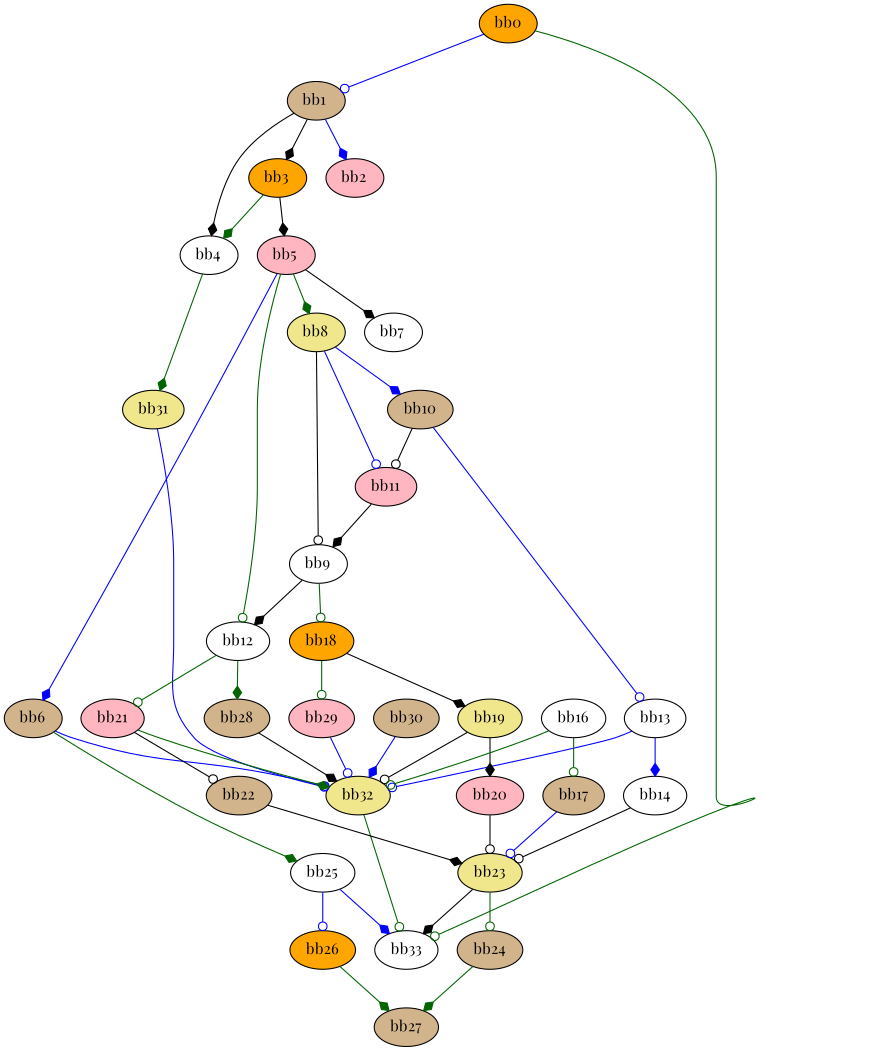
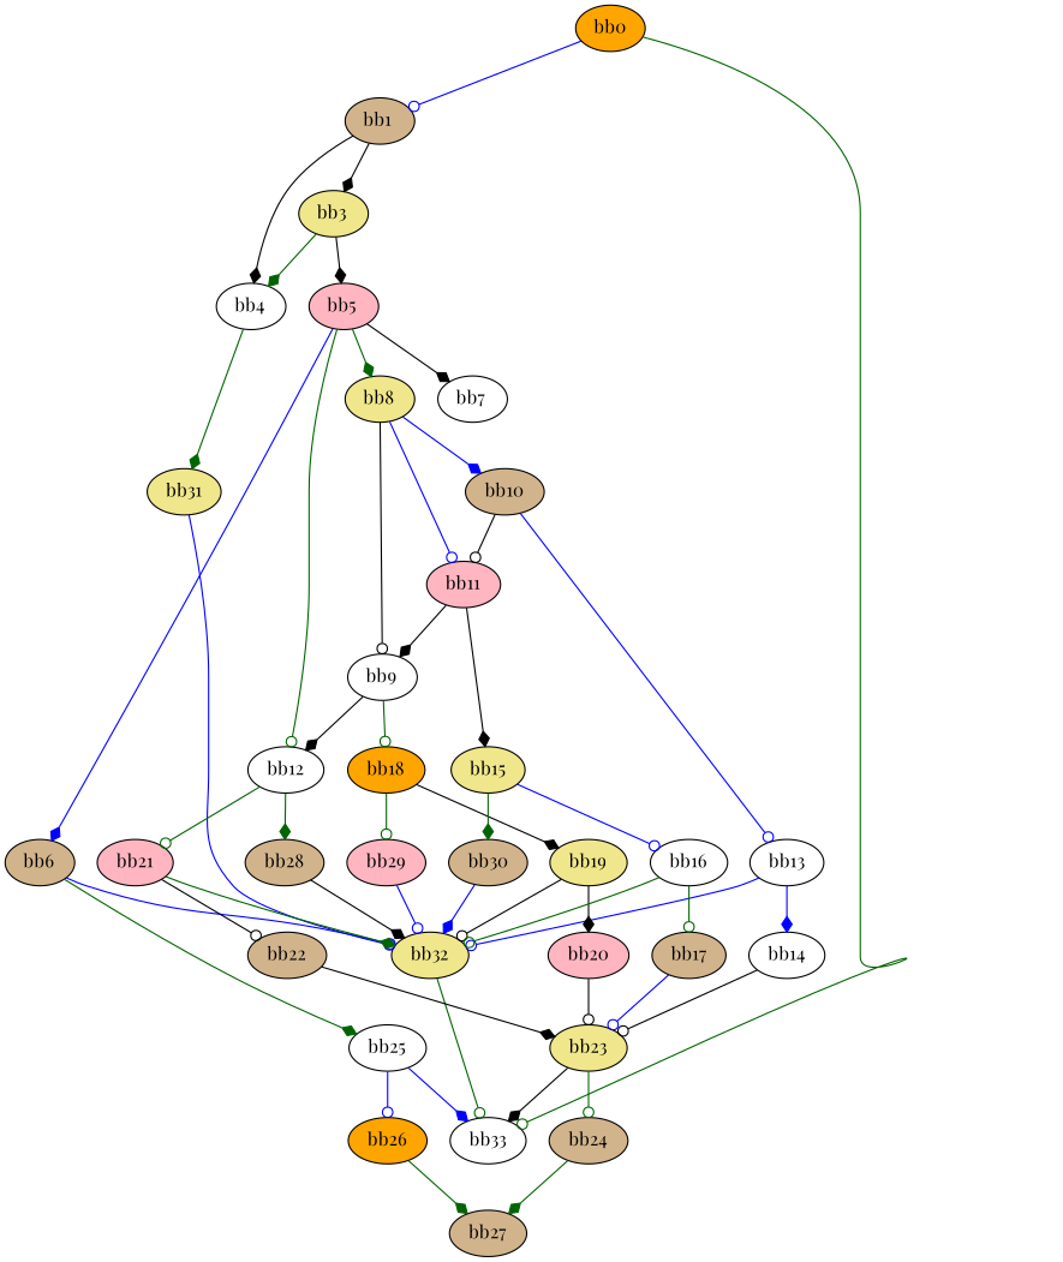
  digraph {
    fontname="Playfair Display"
    node [fillcolor=tan fontname="Playfair Display" style=filled]
    edge [arrowhead=diamond color=darkgreen fontname="Playfair Display"]
    n1 [fillcolor=orange label="bb0\l"]
    n2 [label="bb1\l"]
    n3 [fillcolor=white label="bb33\l"]
-   n4 [fillcolor=lightpink label="bb2\l"]
-   n5 [fillcolor=orange label="bb3\l"]
+   n5 [fillcolor=khaki label="bb3\l"]
    n6 [fillcolor=white label="bb4\l"]
    n7 [fillcolor=lightpink label="bb5\l"]
    n8 [fillcolor=khaki label="bb31\l"]
    n9 [label="bb6\l"]
    n10 [fillcolor=white label="bb7\l"]
    n11 [fillcolor=khaki label="bb8\l"]
    n12 [fillcolor=white label="bb12\l"]
    n13 [fillcolor=white label="bb25\l"]
    n14 [fillcolor=khaki label="bb32\l"]
    n15 [fillcolor=white label="bb9\l"]
    n16 [label="bb10\l"]
    n17 [fillcolor=lightpink label="bb11\l"]
    n18 [fillcolor=lightpink label="bb21\l"]
    n19 [label="bb28\l"]
    n20 [fillcolor=orange label="bb26\l"]
    n21 [fillcolor=orange label="bb18\l"]
    n22 [fillcolor=white label="bb13\l"]
+   n23 [fillcolor=khaki label="bb15\l"]
    n24 [fillcolor=khaki label="bb19\l"]
    n25 [fillcolor=lightpink label="bb29\l"]
    n26 [fillcolor=white label="bb14\l"]
    n27 [fillcolor=white label="bb16\l"]
    n28 [label="bb30\l"]
    n29 [label="bb22\l"]
    n30 [fillcolor=khaki label="bb23\l"]
    n31 [label="bb24\l"]
    n32 [label="bb17\l"]
    n33 [fillcolor=lightpink label="bb20\l"]
    n34 [label="bb27\l"]
    n1 -> n2 [arrowhead=odot color=blue]
    n1 -> n3 [arrowhead=odot]
-   n2 -> n4 [color=blue]
    n2 -> n5 [color=black]
    n2 -> n6 [color=black]
    n5 -> n6
    n5 -> n7 [color=black]
    n6 -> n8
    n7 -> n9 [color=blue]
    n7 -> n10 [color=black]
    n7 -> n11
    n7 -> n12 [arrowhead=odot]
    n8 -> n14 [arrowhead=odot color=blue]
    n9 -> n13
    n9 -> n14 [arrowhead=odot color=blue]
    n11 -> n15 [arrowhead=odot color=black]
    n11 -> n16 [color=blue]
    n11 -> n17 [arrowhead=odot color=blue]
    n12 -> n18 [arrowhead=odot]
    n12 -> n19
    n13 -> n3 [color=blue]
    n13 -> n20 [arrowhead=odot color=blue]
    n14 -> n3 [arrowhead=odot]
    n15 -> n12 [color=black]
    n15 -> n21 [arrowhead=odot]
    n16 -> n17 [arrowhead=odot color=black]
    n16 -> n22 [arrowhead=odot color=blue]
    n17 -> n15 [color=black]
+   n17 -> n23 [color=black]
    n18 -> n14
    n18 -> n29 [arrowhead=odot color=black]
    n19 -> n14 [color=black]
    n20 -> n34
    n21 -> n24 [color=black]
    n21 -> n25 [arrowhead=odot]
    n22 -> n14 [arrowhead=odot color=blue]
    n22 -> n26 [color=blue]
+   n23 -> n27 [arrowhead=odot color=blue]
+   n23 -> n28
    n24 -> n14 [arrowhead=odot color=black]
    n24 -> n33 [color=black]
    n25 -> n14 [arrowhead=odot color=blue]
    n26 -> n30 [arrowhead=odot color=black]
    n27 -> n14 [arrowhead=odot]
    n27 -> n32 [arrowhead=odot]
    n28 -> n14 [color=blue]
    n29 -> n30 [color=black]
    n30 -> n3 [color=black]
    n30 -> n31 [arrowhead=odot]
    n31 -> n34
    n32 -> n30 [arrowhead=odot color=blue]
    n33 -> n30 [arrowhead=odot color=black]
  }
